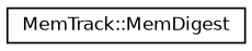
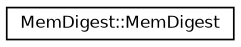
  digraph {
    rankdir=LR
-   n1 [color=black fillcolor=white fontname=Helvetica fontsize=10 height=0.2 label="MemTrack::MemDigest" shape=record style=filled width=0.4]
+   n1 [color=black fillcolor=white fontname=Helvetica fontsize=10 height=0.2 label="MemDigest::MemDigest" shape=record style=filled width=0.4]
  }
